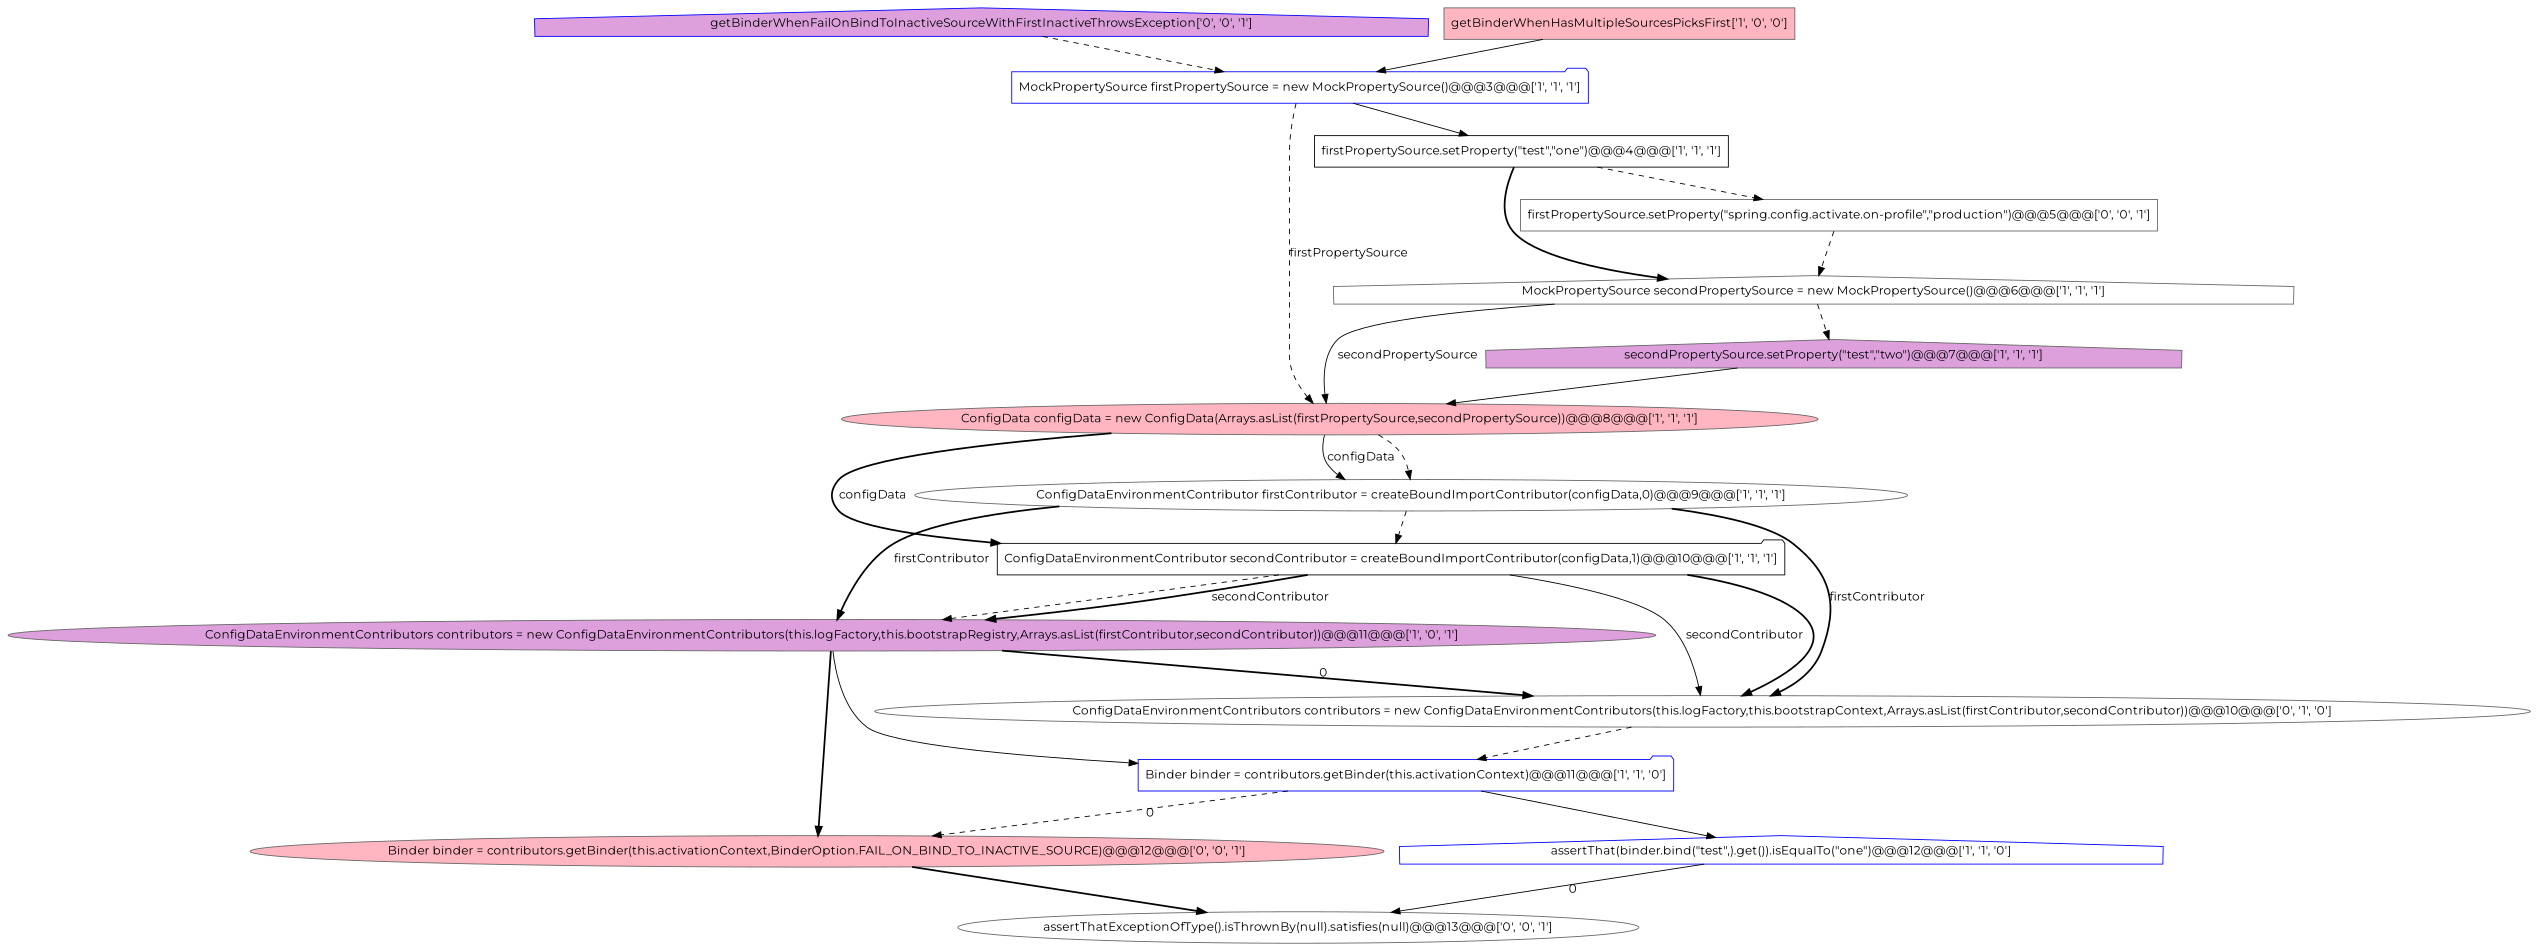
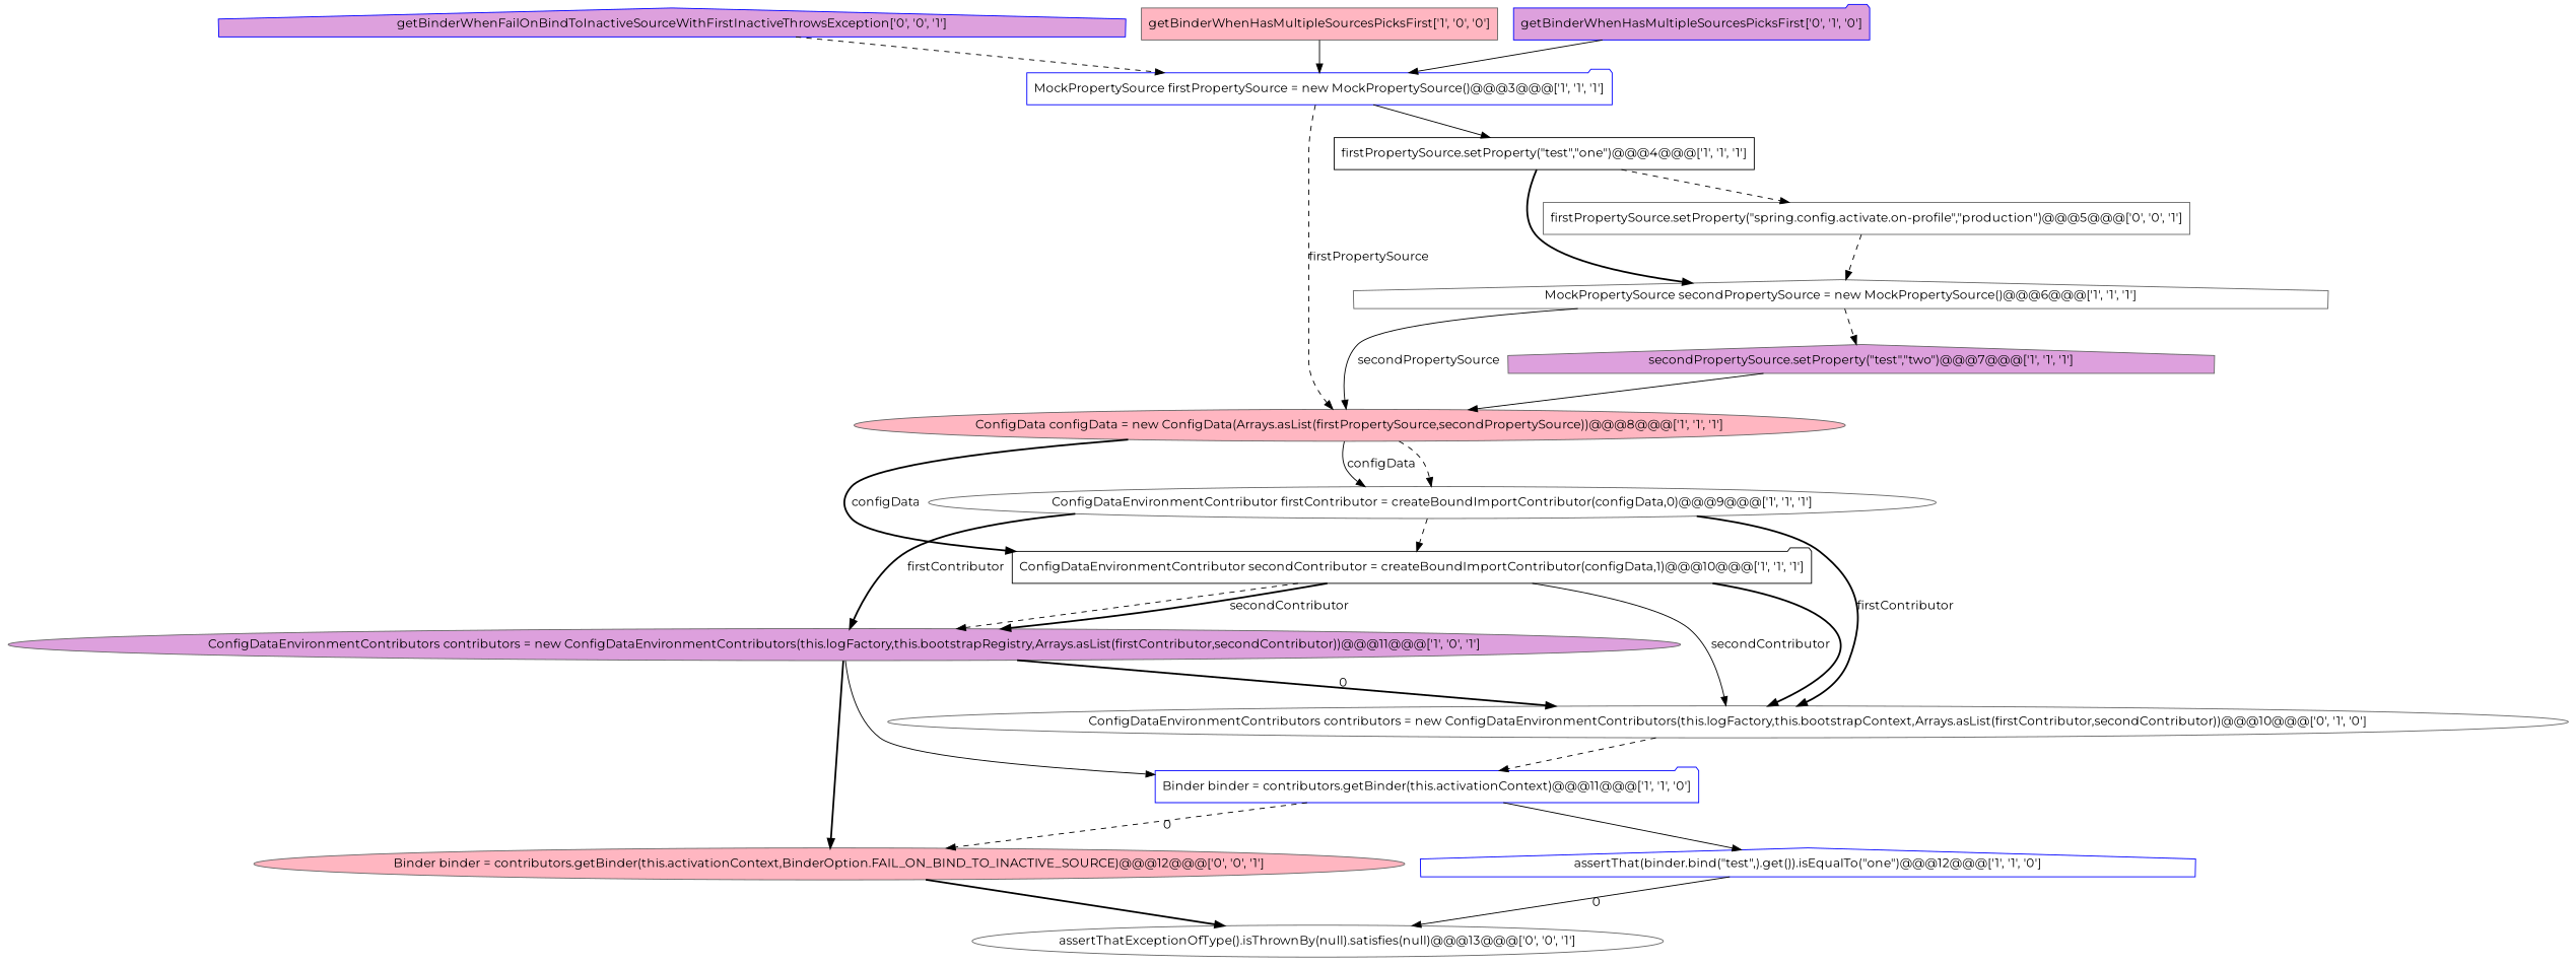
  digraph {
    fontname=Montserrat
    node [fillcolor=white shape=ellipse style=filled color=gray40 fontname=Montserrat]
    edge [style=dashed fontname=Montserrat]
    n1 [label="ConfigDataEnvironmentContributor secondContributor = createBoundImportContributor(configData,1)@@@10@@@['1', '1', '1']" shape=folder color=black]
    n2 [fillcolor=plum label="ConfigDataEnvironmentContributors contributors = new ConfigDataEnvironmentContributors(this.logFactory,this.bootstrapRegistry,Arrays.asList(firstContributor,secondContributor))@@@11@@@['1', '0', '1']"]
    n3 [label="ConfigDataEnvironmentContributors contributors = new ConfigDataEnvironmentContributors(this.logFactory,this.bootstrapContext,Arrays.asList(firstContributor,secondContributor))@@@10@@@['0', '1', '0']"]
    n4 [label="Binder binder = contributors.getBinder(this.activationContext)@@@11@@@['1', '1', '0']" shape=folder color=blue]
    n5 [fillcolor=lightpink label="Binder binder = contributors.getBinder(this.activationContext,BinderOption.FAIL_ON_BIND_TO_INACTIVE_SOURCE)@@@12@@@['0', '0', '1']"]
    n6 [label="assertThat(binder.bind(\"test\",).get()).isEqualTo(\"one\")@@@12@@@['1', '1', '0']" shape=house color=blue]
    n7 [label="assertThatExceptionOfType().isThrownBy(null).satisfies(null)@@@13@@@['0', '0', '1']"]
    n8 [fillcolor=plum label="getBinderWhenFailOnBindToInactiveSourceWithFirstInactiveThrowsException['0', '0', '1']" shape=house color=blue]
    n9 [label="MockPropertySource firstPropertySource = new MockPropertySource()@@@3@@@['1', '1', '1']" shape=folder color=blue]
    n10 [fillcolor=lightpink label="ConfigData configData = new ConfigData(Arrays.asList(firstPropertySource,secondPropertySource))@@@8@@@['1', '1', '1']"]
    n11 [label="firstPropertySource.setProperty(\"test\",\"one\")@@@4@@@['1', '1', '1']" shape=box color=black]
    n12 [fillcolor=lightpink label="getBinderWhenHasMultipleSourcesPicksFirst['1', '0', '0']" shape=box]
+   n13 [fillcolor=plum label="getBinderWhenHasMultipleSourcesPicksFirst['0', '1', '0']" shape=folder color=blue]
    n14 [label="ConfigDataEnvironmentContributor firstContributor = createBoundImportContributor(configData,0)@@@9@@@['1', '1', '1']"]
    n15 [fillcolor=plum label="secondPropertySource.setProperty(\"test\",\"two\")@@@7@@@['1', '1', '1']" shape=house]
    n16 [label="MockPropertySource secondPropertySource = new MockPropertySource()@@@6@@@['1', '1', '1']" shape=house]
    n17 [label="firstPropertySource.setProperty(\"spring.config.activate.on-profile\",\"production\")@@@5@@@['0', '0', '1']" shape=box]
    n1 -> n2
    n1 -> n2 [label=secondContributor style=bold]
    n1 -> n3 [label=secondContributor style=solid]
    n1 -> n3 [style=bold]
    n2 -> n3 [label=0 style=bold]
    n2 -> n4 [style=solid]
    n2 -> n5 [style=bold]
    n3 -> n4
    n4 -> n5 [label=0]
    n4 -> n6 [style=solid]
    n5 -> n7 [style=bold]
    n6 -> n7 [label=0 style=solid]
    n8 -> n9
    n9 -> n10 [label=firstPropertySource]
    n9 -> n11 [style=solid]
    n10 -> n1 [label=configData style=bold]
    n10 -> n14
    n10 -> n14 [label=configData style=solid]
    n11 -> n16 [style=bold]
    n11 -> n17
    n12 -> n9 [style=solid]
+   n13 -> n9 [style=solid]
    n14 -> n1
    n14 -> n2 [label=firstContributor style=bold]
    n14 -> n3 [label=firstContributor style=bold]
    n15 -> n10 [style=solid]
    n16 -> n10 [label=secondPropertySource style=solid]
    n16 -> n15
    n17 -> n16
  }
